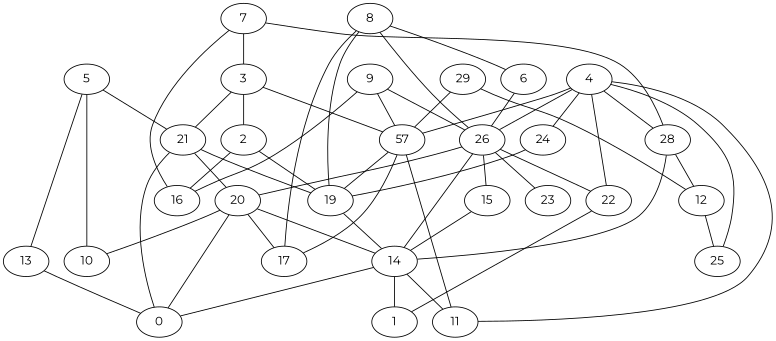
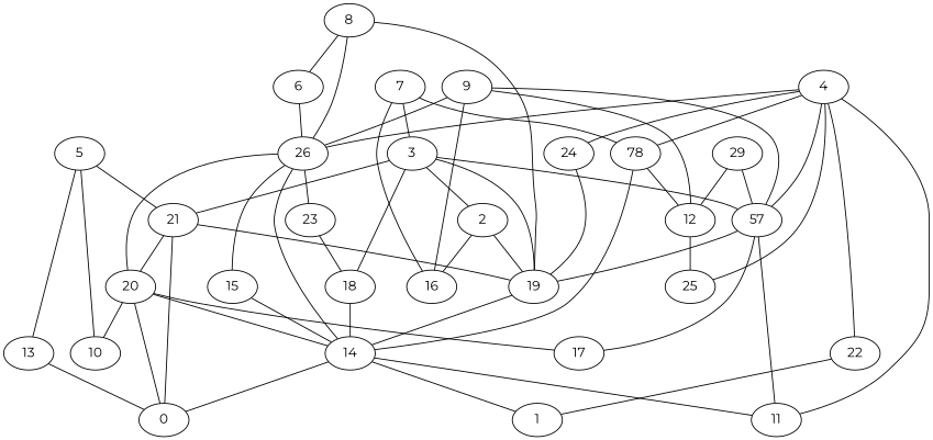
  digraph {
    fontname=Montserrat
    node [fontname=Montserrat]
    edge [color=black dir=none fontname=Montserrat]
    5
    13
    21
    10
    0
    20
    19
    14
    1
    11
    26
    24
    15
    22
    23
    17
+   18
    9
    16
    n20 [label=57]
    12
-   28
+   28 [label=78]
    25
    6
    3
    2
    8
    4
    29
    7
    subgraph sub_1 {
      5
      13
      21
      10
      0
      20
      19
      14
      1
      11
      26
      24
      15
      22
      23
      17
+     18
      9
      16
      n20
      12
      28
      25
      6
      3
      2
      8
      4
      29
      7
    }
    5 -> 13
    5 -> 21
    5 -> 10
    13 -> 0
    21 -> 0
    21 -> 20
    21 -> 19
    20 -> 10
    20 -> 0
    20 -> 14
    20 -> 17
    19 -> 14
    14 -> 0
    14 -> 1
    14 -> 11
    26 -> 20
    26 -> 14
    26 -> 15
-   26 -> 22
    26 -> 23
    24 -> 19
    15 -> 14
    22 -> 1
+   23 -> 18
+   18 -> 14
    9 -> 26
    9 -> 16
    9 -> n20
+   9 -> 12
    n20 -> 19
    n20 -> 11
    n20 -> 17
    12 -> 25
    28 -> 14
    28 -> 12
    6 -> 26
    3 -> 21
+   3 -> 19
+   3 -> 18
    3 -> n20
    3 -> 2
    2 -> 19
    2 -> 16
    8 -> 19
    8 -> 26
-   8 -> 17
    8 -> 6
    4 -> 11
    4 -> 26
    4 -> 24
    4 -> 22
    4 -> n20
    4 -> 28
    4 -> 25
    29 -> n20
    29 -> 12
    7 -> 16
    7 -> 28
    7 -> 3
  }
